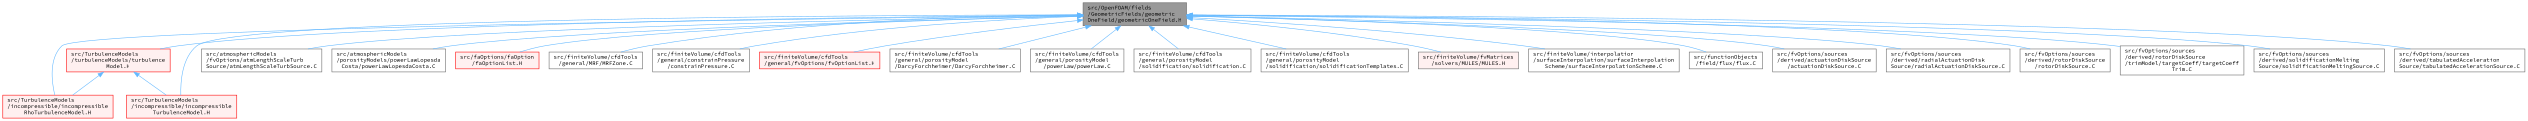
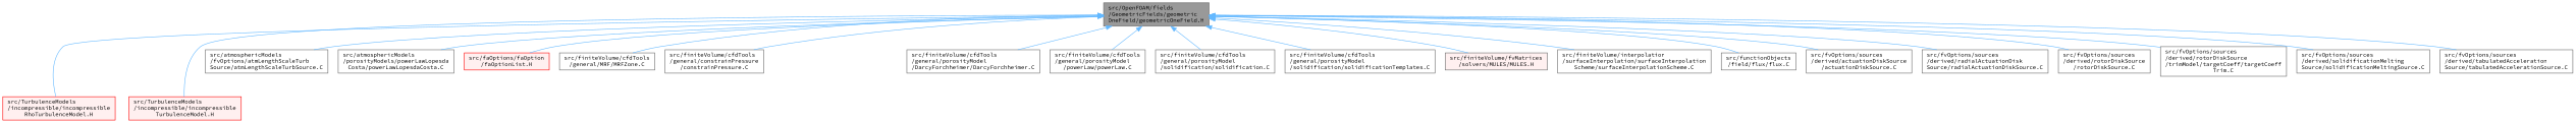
  digraph {
    fontname="Source Code Pro"
    node [color=grey40 fillcolor=white fontname="Source Code Pro" fontsize=10 shape=box style=filled]
    edge [color=steelblue1 dir=back fontname="Source Code Pro" fontsize=10 labelfontname=Helvetica labelfontsize=10 style=solid]
    n1 [color=gray40 fillcolor=grey60 fontcolor=black height=0.2 label="src/OpenFOAM/fields\l/GeometricFields/geometric\lOneField/geometricOneField.H" width=0.4]
    n2 [color=red fillcolor="#FFF0F0" height=0.2 label="src/TurbulenceModels\l/incompressible/incompressible\lRhoTurbulenceModel.H" width=0.4]
    n3 [color=red fillcolor="#FFF0F0" height=0.2 label="src/TurbulenceModels\l/incompressible/incompressible\lTurbulenceModel.H" width=0.4]
-   n4 [color=red fillcolor="#FFF0F0" height=0.2 label="src/TurbulenceModels\l/turbulenceModels/turbulence\lModel.H" width=0.4]
    n5 [height=0.2 label="src/atmosphericModels\l/fvOptions/atmLengthScaleTurb\lSource/atmLengthScaleTurbSource.C" width=0.4]
    n6 [height=0.2 label="src/atmosphericModels\l/porosityModels/powerLawLopesda\lCosta/powerLawLopesdaCosta.C" width=0.4]
    n7 [color=red fillcolor="#FFF0F0" height=0.2 label="src/faOptions/faOption\l/faOptionList.H" width=0.4]
    n8 [height=0.2 label="src/finiteVolume/cfdTools\l/general/MRF/MRFZone.C" width=0.4]
    n9 [height=0.2 label="src/finiteVolume/cfdTools\l/general/constrainPressure\l/constrainPressure.C" width=0.4]
-   n10 [color=red fillcolor="#FFF0F0" height=0.2 label="src/finiteVolume/cfdTools\l/general/fvOptions/fvOptionList.H" width=0.4]
    n11 [height=0.2 label="src/finiteVolume/cfdTools\l/general/porosityModel\l/DarcyForchheimer/DarcyForchheimer.C" width=0.4]
    n12 [height=0.2 label="src/finiteVolume/cfdTools\l/general/porosityModel\l/powerLaw/powerLaw.C" width=0.4]
    n13 [height=0.2 label="src/finiteVolume/cfdTools\l/general/porosityModel\l/solidification/solidification.C" width=0.4]
    n14 [height=0.2 label="src/finiteVolume/cfdTools\l/general/porosityModel\l/solidification/solidificationTemplates.C" width=0.4]
    n15 [fillcolor="#FFF0F0" height=0.2 label="src/finiteVolume/fvMatrices\l/solvers/MULES/MULES.H" width=0.4]
    n16 [height=0.2 label="src/finiteVolume/interpolation\l/surfaceInterpolation/surfaceInterpolation\lScheme/surfaceInterpolationScheme.C" width=0.4]
    n17 [height=0.2 label="src/functionObjects\l/field/flux/flux.C" width=0.4]
    n18 [height=0.2 label="src/fvOptions/sources\l/derived/actuationDiskSource\l/actuationDiskSource.C" width=0.4]
    n19 [height=0.2 label="src/fvOptions/sources\l/derived/radialActuationDisk\lSource/radialActuationDiskSource.C" width=0.4]
    n20 [height=0.2 label="src/fvOptions/sources\l/derived/rotorDiskSource\l/rotorDiskSource.C" width=0.4]
    n21 [height=0.2 label="src/fvOptions/sources\l/derived/rotorDiskSource\l/trimModel/targetCoeff/targetCoeff\lTrim.C" width=0.4]
    n22 [height=0.2 label="src/fvOptions/sources\l/derived/solidificationMelting\lSource/solidificationMeltingSource.C" width=0.4]
    n23 [height=0.2 label="src/fvOptions/sources\l/derived/tabulatedAcceleration\lSource/tabulatedAccelerationSource.C" width=0.4]
    n1 -> n2
    n1 -> n3
-   n1 -> n4
    n1 -> n5
    n1 -> n6
    n1 -> n7
    n1 -> n8
    n1 -> n9
-   n1 -> n10
    n1 -> n11
    n1 -> n12
    n1 -> n13
    n1 -> n14
    n1 -> n15
    n1 -> n16
    n1 -> n17
    n1 -> n18
    n1 -> n19
    n1 -> n20
    n1 -> n21
    n1 -> n22
    n1 -> n23
-   n4 -> n2
-   n4 -> n3
  }
